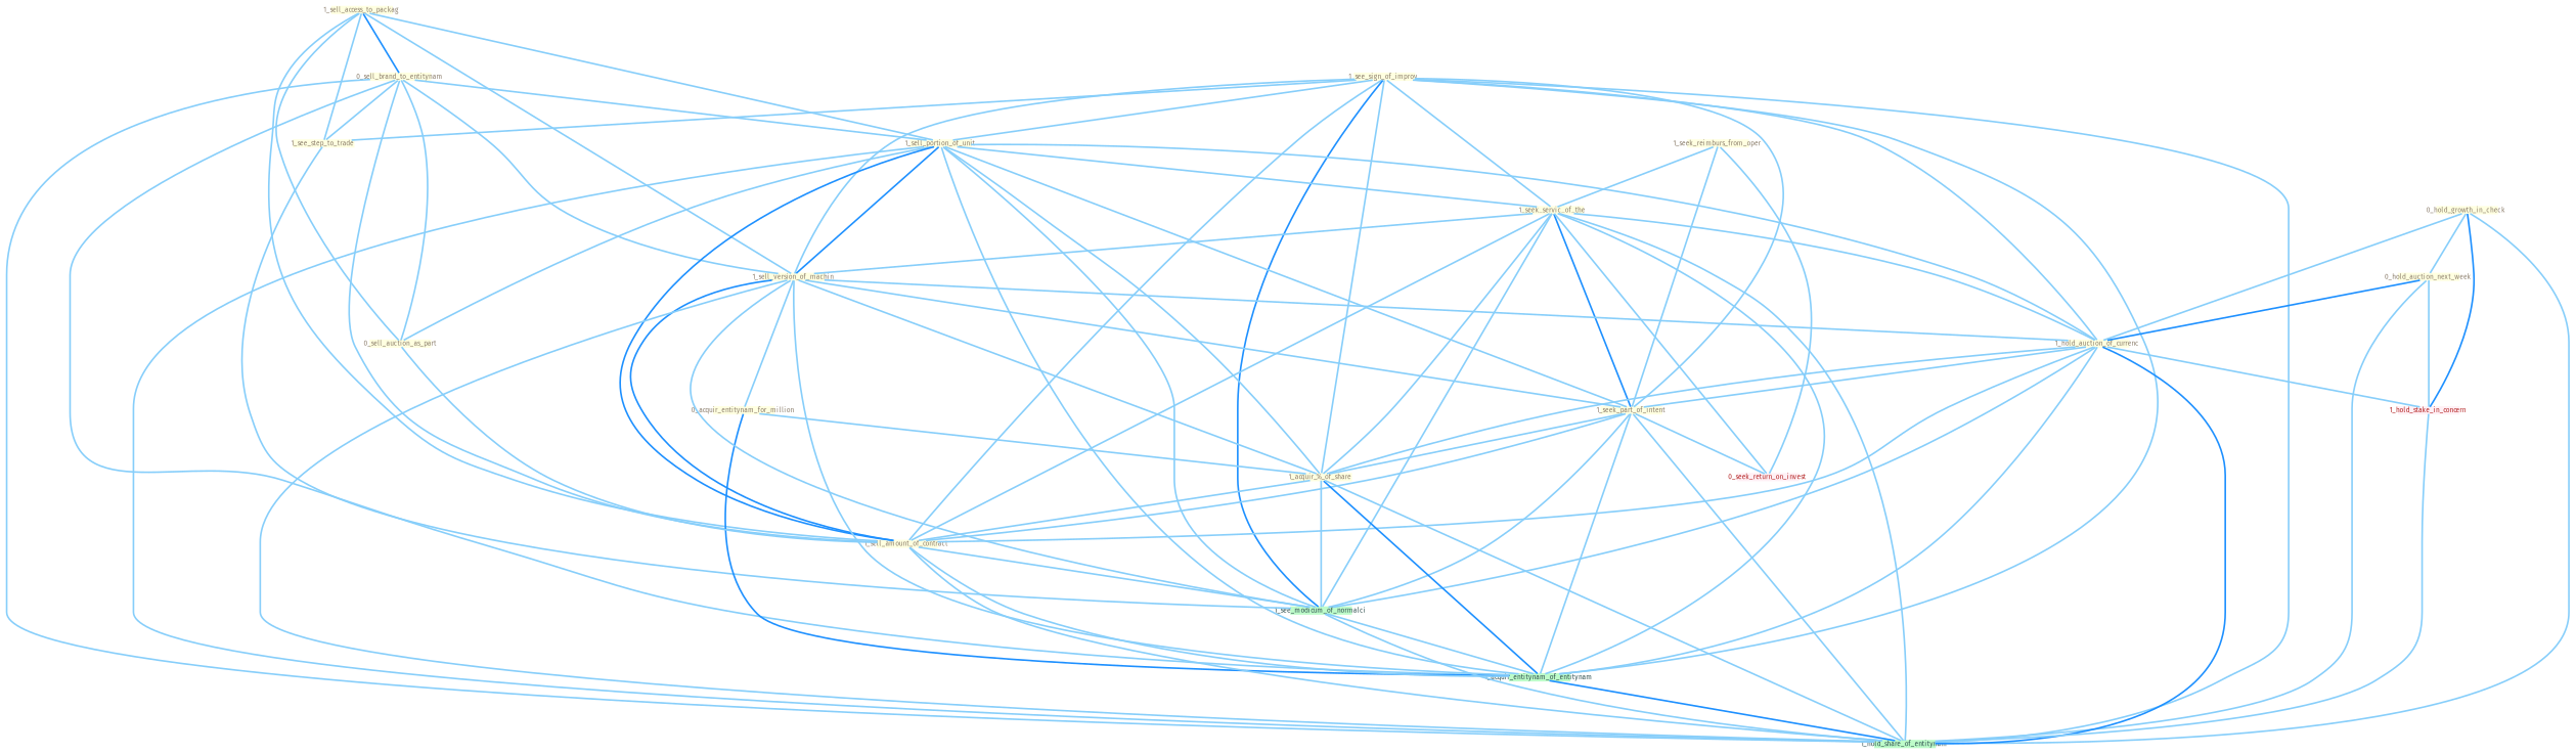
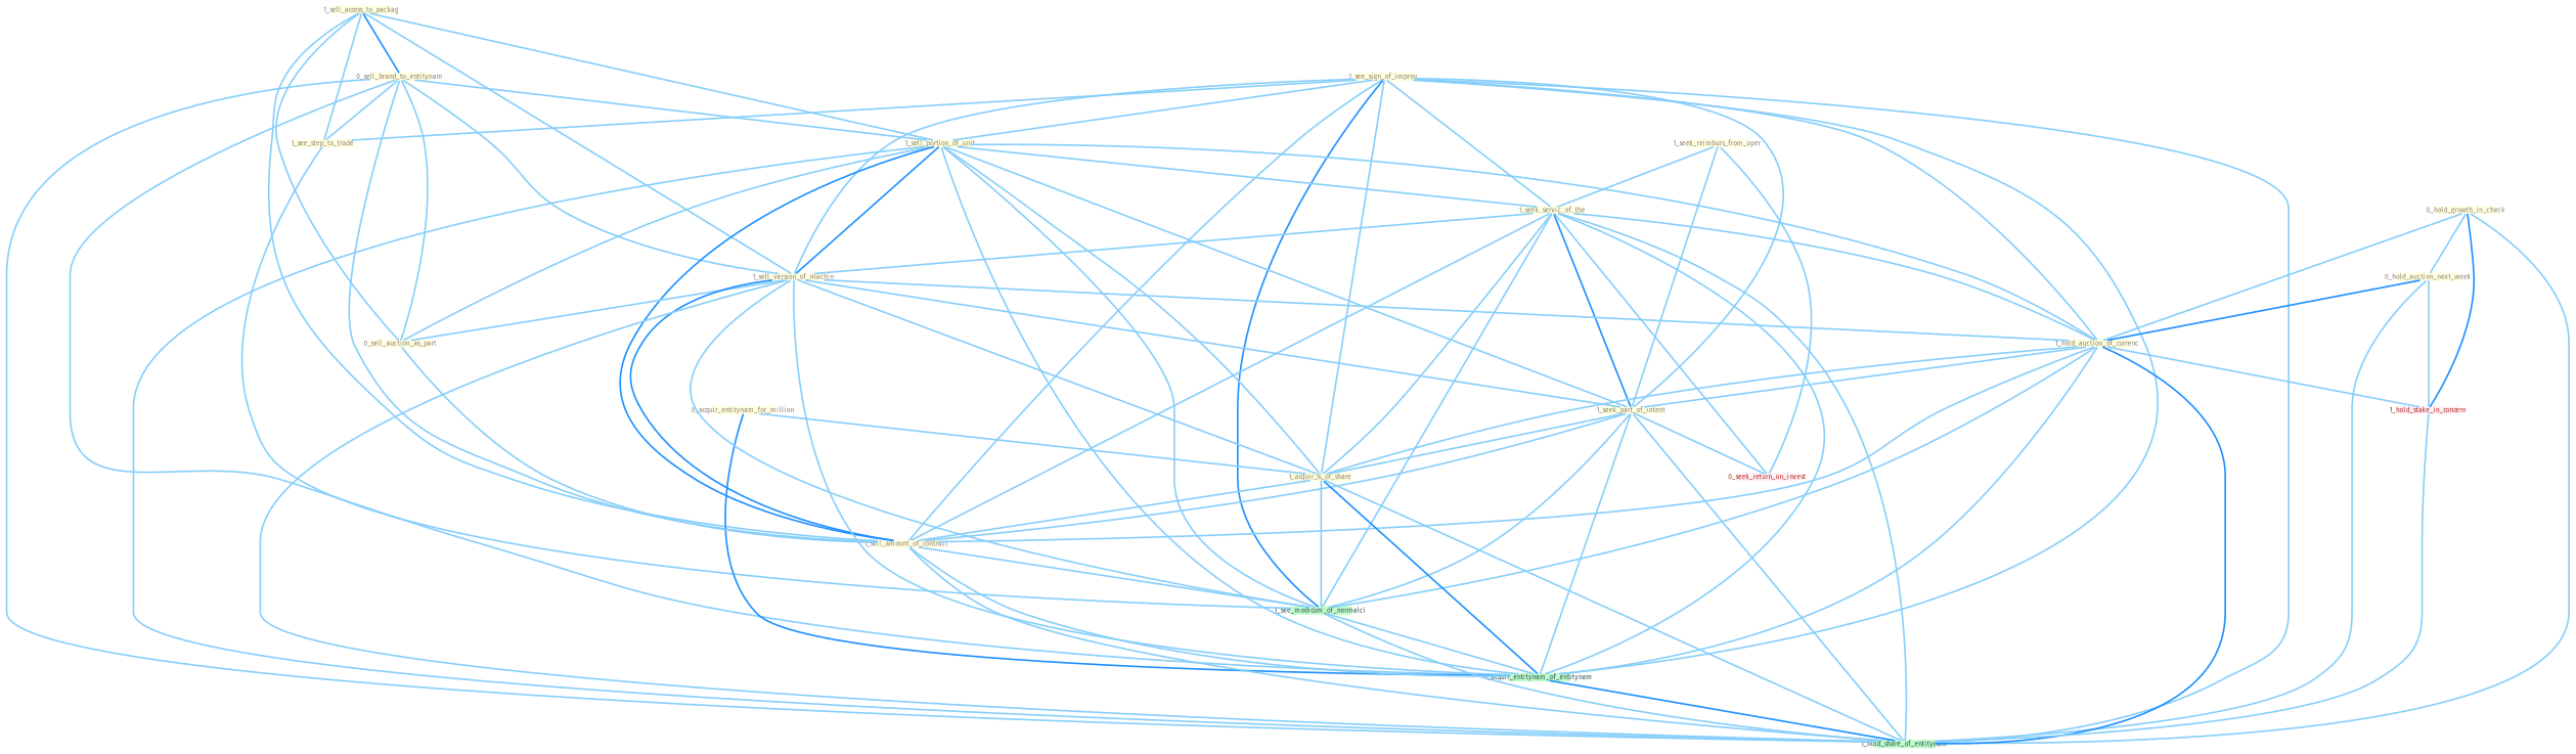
  graph {
    fontname="Fira Sans"
    node [color="#ffffe0" fixedsize=true fontcolor="#8b7d6b" fontname="Fira Sans" fontsize=4 shape=polygon style=filled]
    edge [color="#87cefa" fontname="Fira Sans" w=1]
    "1_see_sign_of_improv " [height=.06 width=.5]
    "1_sell_access_to_packag " [height=.06 width=.5]
    "0_sell_brand_to_entitynam " [height=.06 width=.5]
    "1_sell_portion_of_unit " [height=.06 width=.5]
    "0_hold_growth_in_check " [height=.06 width=.5]
    "1_seek_reimburs_from_oper " [height=.06 width=.5]
    "1_seek_servic_of_the " [height=.06 width=.5]
    "1_see_step_to_trade " [height=.06 width=.5]
    "0_hold_auction_next_week " [height=.06 width=.5]
    "0_acquir_entitynam_for_million " [height=.06 width=.5]
    "1_sell_version_of_machin " [height=.06 width=.5]
    n12 [height=.06 label="0_sell_auction_as_part" width=.5]
    "1_hold_auction_of_currenc " [height=.06 width=.5]
    n14 [height=.06 label="1_seek_part_of_intent" width=.5]
    "1_acquir_%_of_share " [height=.06 width=.5]
    "1_sell_amount_of_contract " [height=.06 width=.5]
    "1_hold_stake_in_concern " [color="#fff0f5" fontcolor="#b22222" height=.06 width=.5]
    "0_seek_return_on_invest " [color="#fff0f5" fontcolor="#b22222" height=.06 width=.5]
    "1_see_modicum_of_normalci " [color="#BDFCC9" fontcolor="#2f4f4f" height=.06 width=.5]
    "1_acquir_entitynam_of_entitynam " [color="#BDFCC9" fontcolor="#2f4f4f" height=.06 width=.5]
    "1_hold_share_of_entitynam " [color="#BDFCC9" fontcolor="#2f4f4f" height=.06 width=.5]
    subgraph sub_1 {
      "1_see_sign_of_improv "
      "1_sell_access_to_packag "
      "0_sell_brand_to_entitynam "
      "1_sell_portion_of_unit "
      "0_hold_growth_in_check "
      "1_seek_reimburs_from_oper "
      "1_seek_servic_of_the "
      "1_see_step_to_trade "
      "0_hold_auction_next_week "
      "0_acquir_entitynam_for_million "
      "1_sell_version_of_machin "
      n12
      "1_hold_auction_of_currenc "
      n14
      "1_acquir_%_of_share "
      "1_sell_amount_of_contract "
    }
    subgraph sub_2 {
      "1_hold_stake_in_concern "
      "0_seek_return_on_invest "
    }
    "1_see_sign_of_improv " -- "1_sell_portion_of_unit "
    "1_see_sign_of_improv " -- "1_seek_servic_of_the "
    "1_see_sign_of_improv " -- "1_see_step_to_trade "
    "1_see_sign_of_improv " -- "1_sell_version_of_machin "
    "1_see_sign_of_improv " -- "1_hold_auction_of_currenc "
    "1_see_sign_of_improv " -- n14
    "1_see_sign_of_improv " -- "1_acquir_%_of_share "
    "1_see_sign_of_improv " -- "1_sell_amount_of_contract "
    "1_see_sign_of_improv " -- "1_see_modicum_of_normalci " [color="#1e90ff" w=2]
    "1_see_sign_of_improv " -- "1_acquir_entitynam_of_entitynam "
    "1_see_sign_of_improv " -- "1_hold_share_of_entitynam "
    "1_sell_access_to_packag " -- "0_sell_brand_to_entitynam " [color="#1e90ff" w=2]
    "1_sell_access_to_packag " -- "1_sell_portion_of_unit "
    "1_sell_access_to_packag " -- "1_see_step_to_trade "
    "1_sell_access_to_packag " -- "1_sell_version_of_machin "
    "1_sell_access_to_packag " -- n12
    "1_sell_access_to_packag " -- "1_sell_amount_of_contract "
    "0_sell_brand_to_entitynam " -- "1_sell_portion_of_unit "
    "0_sell_brand_to_entitynam " -- "1_see_step_to_trade "
    "0_sell_brand_to_entitynam " -- "1_sell_version_of_machin "
    "0_sell_brand_to_entitynam " -- n12
    "0_sell_brand_to_entitynam " -- "1_sell_amount_of_contract "
    "0_sell_brand_to_entitynam " -- "1_acquir_entitynam_of_entitynam "
    "0_sell_brand_to_entitynam " -- "1_hold_share_of_entitynam "
    "1_sell_portion_of_unit " -- "1_seek_servic_of_the "
    "1_sell_portion_of_unit " -- "1_sell_version_of_machin " [color="#1e90ff" w=2]
    "1_sell_portion_of_unit " -- n12
    "1_sell_portion_of_unit " -- "1_hold_auction_of_currenc "
    "1_sell_portion_of_unit " -- n14
    "1_sell_portion_of_unit " -- "1_acquir_%_of_share "
    "1_sell_portion_of_unit " -- "1_sell_amount_of_contract " [color="#1e90ff" w=2]
    "1_sell_portion_of_unit " -- "1_see_modicum_of_normalci "
    "1_sell_portion_of_unit " -- "1_acquir_entitynam_of_entitynam "
    "1_sell_portion_of_unit " -- "1_hold_share_of_entitynam "
    "0_hold_growth_in_check " -- "0_hold_auction_next_week "
    "0_hold_growth_in_check " -- "1_hold_auction_of_currenc "
    "0_hold_growth_in_check " -- "1_hold_stake_in_concern " [color="#1e90ff" w=2]
    "0_hold_growth_in_check " -- "1_hold_share_of_entitynam "
    "1_seek_reimburs_from_oper " -- "1_seek_servic_of_the "
    "1_seek_reimburs_from_oper " -- n14
    "1_seek_reimburs_from_oper " -- "0_seek_return_on_invest "
    "1_seek_servic_of_the " -- "1_sell_version_of_machin "
    "1_seek_servic_of_the " -- "1_hold_auction_of_currenc "
    "1_seek_servic_of_the " -- n14 [color="#1e90ff" w=2]
    "1_seek_servic_of_the " -- "1_acquir_%_of_share "
    "1_seek_servic_of_the " -- "1_sell_amount_of_contract "
    "1_seek_servic_of_the " -- "0_seek_return_on_invest "
    "1_seek_servic_of_the " -- "1_see_modicum_of_normalci "
    "1_seek_servic_of_the " -- "1_acquir_entitynam_of_entitynam "
    "1_seek_servic_of_the " -- "1_hold_share_of_entitynam "
    "1_see_step_to_trade " -- "1_see_modicum_of_normalci "
    "0_hold_auction_next_week " -- "1_hold_auction_of_currenc " [color="#1e90ff" w=2]
    "0_hold_auction_next_week " -- "1_hold_stake_in_concern "
    "0_hold_auction_next_week " -- "1_hold_share_of_entitynam "
    "0_acquir_entitynam_for_million " -- "1_acquir_%_of_share "
    "0_acquir_entitynam_for_million " -- "1_acquir_entitynam_of_entitynam " [color="#1e90ff" w=2]
-   "1_sell_version_of_machin " -- "0_acquir_entitynam_for_million "
+   "1_sell_version_of_machin " -- n12
    "1_sell_version_of_machin " -- "1_hold_auction_of_currenc "
    "1_sell_version_of_machin " -- n14
    "1_sell_version_of_machin " -- "1_acquir_%_of_share "
    "1_sell_version_of_machin " -- "1_sell_amount_of_contract " [color="#1e90ff" w=2]
    "1_sell_version_of_machin " -- "1_see_modicum_of_normalci "
    "1_sell_version_of_machin " -- "1_acquir_entitynam_of_entitynam "
    "1_sell_version_of_machin " -- "1_hold_share_of_entitynam "
    n12 -- "1_sell_amount_of_contract "
    "1_hold_auction_of_currenc " -- n14
    "1_hold_auction_of_currenc " -- "1_acquir_%_of_share "
    "1_hold_auction_of_currenc " -- "1_sell_amount_of_contract "
    "1_hold_auction_of_currenc " -- "1_hold_stake_in_concern "
    "1_hold_auction_of_currenc " -- "1_see_modicum_of_normalci "
    "1_hold_auction_of_currenc " -- "1_acquir_entitynam_of_entitynam "
    "1_hold_auction_of_currenc " -- "1_hold_share_of_entitynam " [color="#1e90ff" w=2]
    n14 -- "1_acquir_%_of_share "
    n14 -- "1_sell_amount_of_contract "
    n14 -- "0_seek_return_on_invest "
    n14 -- "1_see_modicum_of_normalci "
    n14 -- "1_acquir_entitynam_of_entitynam "
    n14 -- "1_hold_share_of_entitynam "
    "1_acquir_%_of_share " -- "1_sell_amount_of_contract "
    "1_acquir_%_of_share " -- "1_see_modicum_of_normalci "
    "1_acquir_%_of_share " -- "1_acquir_entitynam_of_entitynam " [color="#1e90ff" w=2]
    "1_acquir_%_of_share " -- "1_hold_share_of_entitynam "
    "1_sell_amount_of_contract " -- "1_see_modicum_of_normalci "
    "1_sell_amount_of_contract " -- "1_acquir_entitynam_of_entitynam "
    "1_sell_amount_of_contract " -- "1_hold_share_of_entitynam "
    "1_hold_stake_in_concern " -- "1_hold_share_of_entitynam "
    "1_see_modicum_of_normalci " -- "1_acquir_entitynam_of_entitynam "
    "1_see_modicum_of_normalci " -- "1_hold_share_of_entitynam "
    "1_acquir_entitynam_of_entitynam " -- "1_hold_share_of_entitynam " [color="#1e90ff" w=2]
  }
